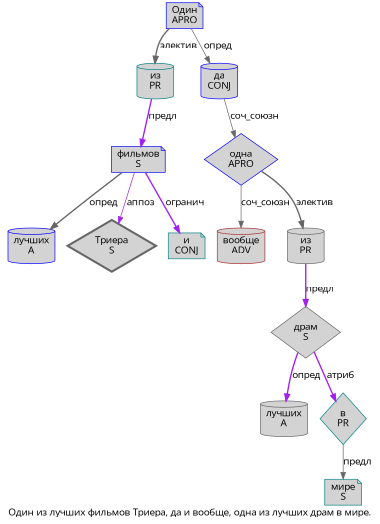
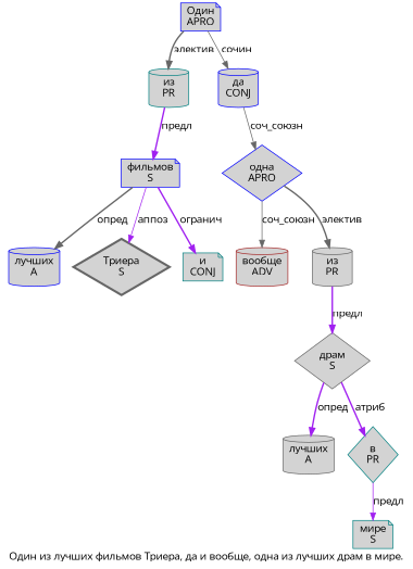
  digraph {
    fontname="Open Sans"
    label="Один из лучших фильмов Триера, да и вообще, одна из лучших драм в мире."
    node [color=blue fillcolor=lightgray fontname="Open Sans" penwidth=1 shape=cylinder style=filled]
    edge [color=purple fontname="Open Sans" style=bold]
    n1 [label="Один\nAPRO" shape=note]
    n2 [color=teal label="из\nPR"]
    n3 [label="да\nCONJ"]
    n4 [label="фильмов\nS" shape=note]
    n5 [label="одна\nAPRO" shape=diamond]
    n6 [label="лучших\nA"]
    n7 [color=gray40 label="Триера\nS" penwidth=3 shape=diamond]
    n8 [color=teal label="и\nCONJ" shape=note]
    n9 [color=brown label="вообще\nADV"]
    n10 [color=gray40 label="из\nPR"]
    n11 [color=gray40 label="драм\nS" shape=diamond]
    n12 [color=gray40 label="лучших\nA"]
    n13 [color=teal label="в\nPR" shape=diamond]
    n14 [color=teal label="мире\nS" shape=note]
    n1 -> n2 [color=gray40 label="электив"]
-   n1 -> n3 [color=gray40 label="опред" style=solid]
+   n1 -> n3 [color=gray40 label="сочин" style=solid]
    n2 -> n4 [label="предл"]
    n3 -> n5 [color=gray40 label="соч_союзн" style=solid]
    n4 -> n6 [color=gray40 label="опред"]
    n4 -> n7 [label="аппоз" style=solid]
    n4 -> n8 [label="огранич"]
    n5 -> n9 [color=gray40 label="соч_союзн" style=solid]
    n5 -> n10 [color=gray40 label="электив"]
    n10 -> n11 [label="предл"]
    n11 -> n12 [label="опред"]
    n11 -> n13 [label="атриб"]
-   n13 -> n14 [color=gray40 label="предл" style=solid]
+   n13 -> n14 [label="предл" style=solid]
  }
